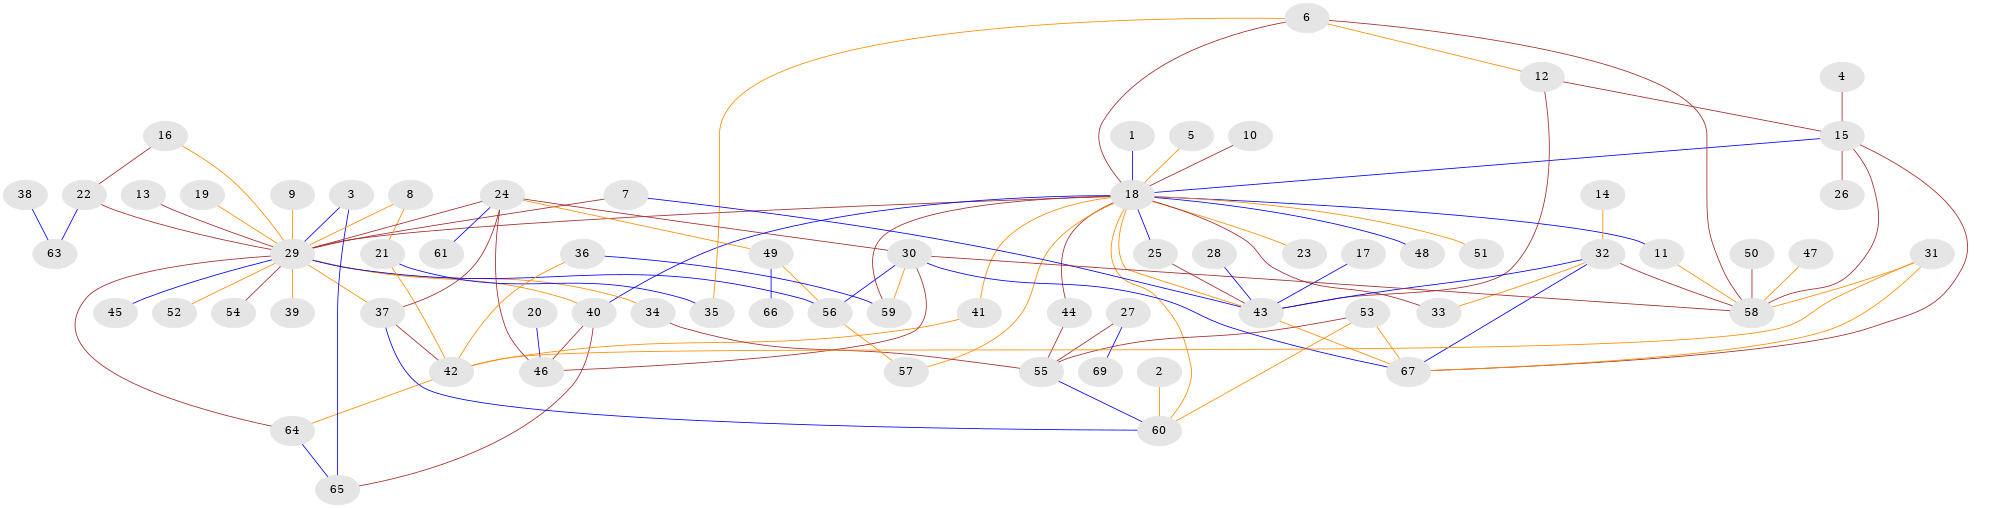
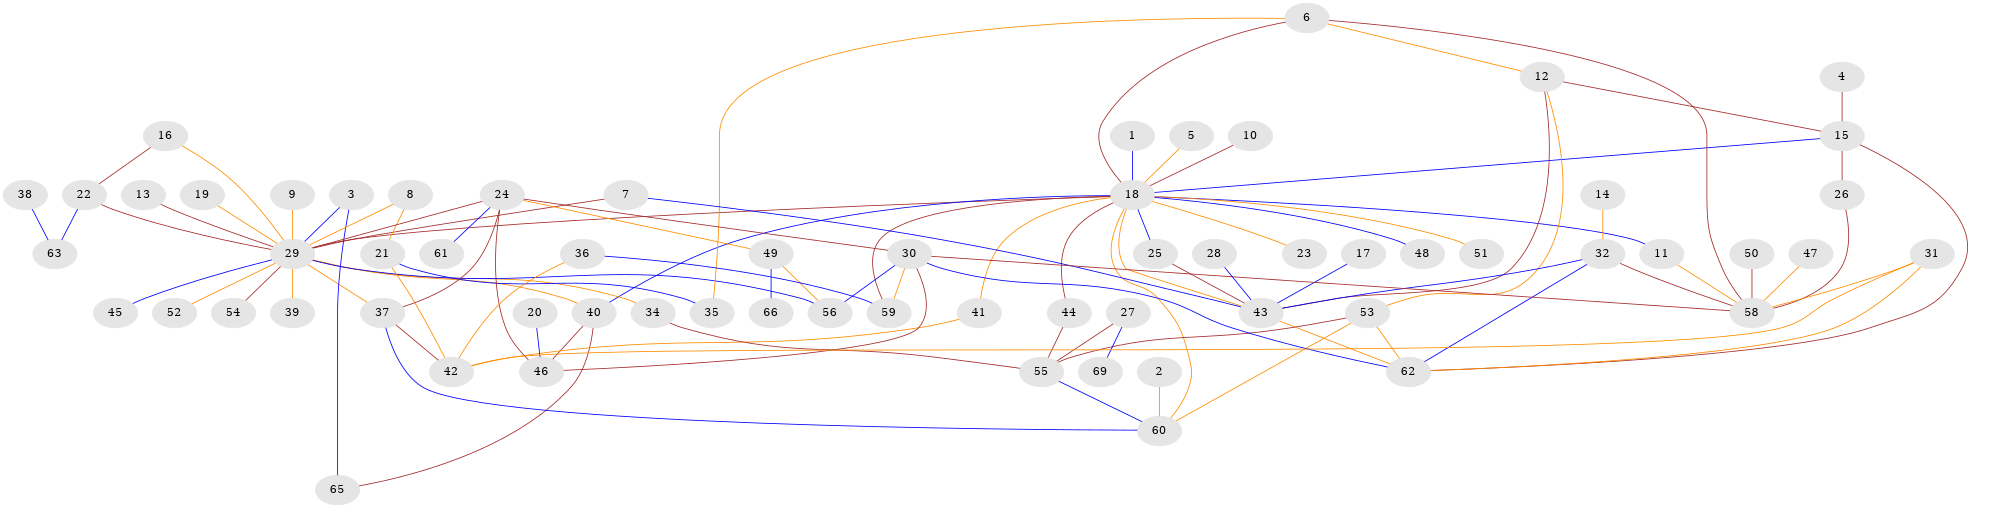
  graph {
    node [color=gray90 style=filled]
    edge [color=darkorange weight=1.0]
    1
    18
    60
    29
    43
    11
    23
    25
-   33
    40
    41
    44
    48
    51
-   57
    59
    42
-   64
    2
    3
    65
    37
    34
    39
    45
    52
    54
    56
    4
    15
    58
    26
-   62 [label=67]
+   62
    5
    6
    12
    35
    53
    7
    8
    21
    9
    10
    55
    13
    14
    32
    16
    22
    63
    17
    27
    n53 [label=69]
    46
    19
    20
    24
    30
    49
    61
    66
    28
    31
    36
    38
    47
    50
    1 -- 18 [color=blue]
    18 -- 60
    18 -- 29 [color=brown]
    18 -- 43
    18 -- 11 [color=blue]
    18 -- 23
    18 -- 25 [color=blue]
-   18 -- 33 [color=brown]
    18 -- 40 [color=blue]
    18 -- 41
    18 -- 44 [color=brown]
    18 -- 48 [color=blue]
    18 -- 51
-   18 -- 57
    18 -- 59 [color=brown]
    29 -- 40
-   29 -- 64 [color=brown]
    29 -- 37
    29 -- 34
    29 -- 39
    29 -- 45 [color=blue]
    29 -- 52
    29 -- 54 [color=brown]
    29 -- 56 [color=blue]
    43 -- 62
    11 -- 58
    25 -- 43 [color=brown]
    40 -- 65 [color=brown]
    40 -- 46 [color=brown]
    41 -- 42
    44 -- 55 [color=brown]
-   42 -- 64
-   64 -- 65 [color=blue]
    2 -- 60
    3 -- 29 [color=blue]
    3 -- 65 [color=blue]
    37 -- 60 [color=blue]
    37 -- 42 [color=brown]
    34 -- 55 [color=brown]
-   56 -- 57
    4 -- 15 [color=brown]
    15 -- 18 [color=blue]
-   15 -- 58 [color=brown]
+   26 -- 58 [color=brown]
    15 -- 26 [color=brown]
    15 -- 62 [color=brown]
    5 -- 18
    6 -- 18 [color=brown]
    6 -- 58 [color=brown]
    6 -- 12
    6 -- 35
    12 -- 43 [color=brown]
    12 -- 15 [color=brown]
+   12 -- 53
    53 -- 60
    53 -- 62
    53 -- 55 [color=brown]
    7 -- 29 [color=brown]
    7 -- 43 [color=blue]
    8 -- 29
    8 -- 21
    21 -- 42
    21 -- 35 [color=blue]
    9 -- 29
    10 -- 18 [color=brown]
    55 -- 60 [color=blue]
    13 -- 29 [color=brown]
    14 -- 32
    32 -- 43 [color=blue]
-   32 -- 33
    32 -- 58 [color=brown]
    32 -- 62 [color=blue]
    16 -- 29
    16 -- 22 [color=brown]
    22 -- 29 [color=brown]
    22 -- 63 [color=blue]
    17 -- 43 [color=blue]
    27 -- 55 [color=brown]
    27 -- n53 [color=blue]
    19 -- 29
    20 -- 46 [color=blue]
    24 -- 29 [color=brown]
    24 -- 37 [color=brown]
    24 -- 46 [color=brown]
    24 -- 30 [color=brown]
    24 -- 49
    24 -- 61 [color=blue]
    30 -- 59
    30 -- 56 [color=blue]
    30 -- 58 [color=brown]
    30 -- 62 [color=blue]
    30 -- 46 [color=brown]
    49 -- 56
    49 -- 66 [color=blue]
    28 -- 43 [color=blue]
    31 -- 42
    31 -- 58
    31 -- 62
    36 -- 59 [color=blue]
    36 -- 42
    38 -- 63 [color=blue]
    47 -- 58
    50 -- 58 [color=brown]
  }
